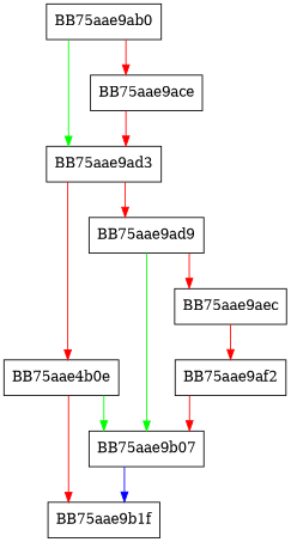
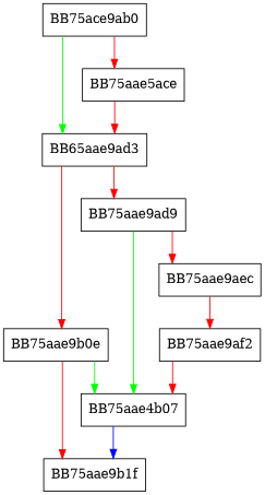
  digraph {
    splines=ortho
    node [shape=box]
    edge [color=red]
-   BB75aae9ab0
-   BB75aae9ad3
-   BB75aae9ace
-   BB75aae9b0e [label=BB75aae4b0e]
+   BB75aae9ab0 [label=BB75ace9ab0]
+   BB75aae9ad3 [label=BB65aae9ad3]
+   BB75aae9ace [label=BB75aae5ace]
+   BB75aae9b0e
    BB75aae9ad9
    BB75aae9b1f
-   BB75aae9b07
+   BB75aae9b07 [label=BB75aae4b07]
    BB75aae9aec
    BB75aae9af2
    BB75aae9ab0 -> BB75aae9ad3 [color=green]
    BB75aae9ab0 -> BB75aae9ace
    BB75aae9ad3 -> BB75aae9b0e
    BB75aae9ad3 -> BB75aae9ad9
    BB75aae9ace -> BB75aae9ad3
    BB75aae9b0e -> BB75aae9b1f
    BB75aae9b0e -> BB75aae9b07 [color=green]
    BB75aae9ad9 -> BB75aae9b07 [color=green]
    BB75aae9ad9 -> BB75aae9aec
    BB75aae9b07 -> BB75aae9b1f [color=blue]
    BB75aae9aec -> BB75aae9af2
    BB75aae9af2 -> BB75aae9b07
  }
